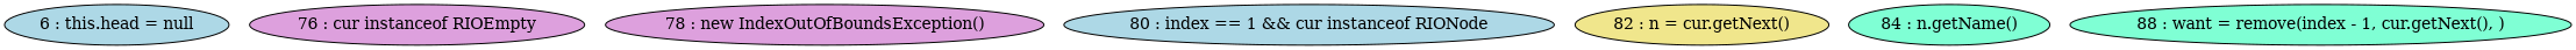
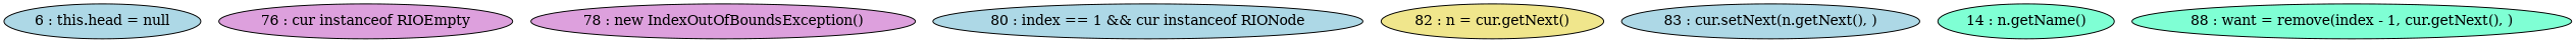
  digraph {
    node [style=filled fillcolor=lightblue]
    "6 : this.head = null"
    "76 : cur instanceof RIOEmpty" [fillcolor=plum]
    "78 : new IndexOutOfBoundsException()" [fillcolor=plum]
    "80 : index == 1 && cur instanceof RIONode"
    "82 : n = cur.getNext()" [fillcolor=khaki]
-   "84 : n.getName()" [fillcolor=aquamarine]
+   "83 : cur.setNext(n.getNext(), )"
+   "84 : n.getName()" [fillcolor=aquamarine label="14 : n.getName()"]
    "88 : want = remove(index - 1, cur.getNext(), )" [fillcolor=aquamarine]
  }
